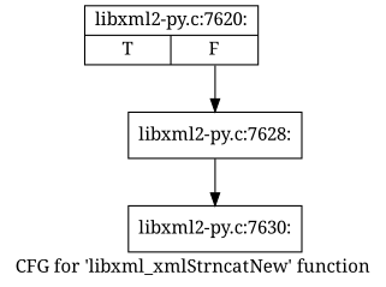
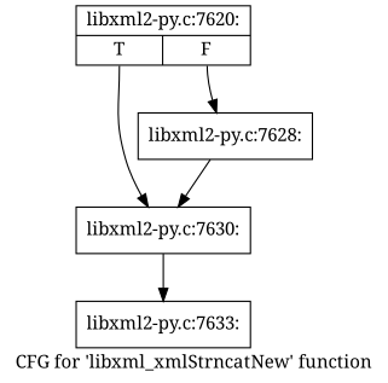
  digraph {
    fontname="Noto Serif"
    label="CFG for 'libxml_xmlStrncatNew' function"
    node [fontname="Noto Serif" shape=record]
    edge [fontname="Noto Serif"]
    n1 [label="{libxml2-py.c:7620:|{<s0>T|<s1>F}}"]
    n2 [label="{libxml2-py.c:7630:}"]
    n3 [label="{libxml2-py.c:7628:}"]
+   n4 [label="{libxml2-py.c:7633:}"]
+   n1 -> n2 [tailport=s0]
    n1 -> n3 [tailport=s1]
+   n2 -> n4
    n3 -> n2
  }
